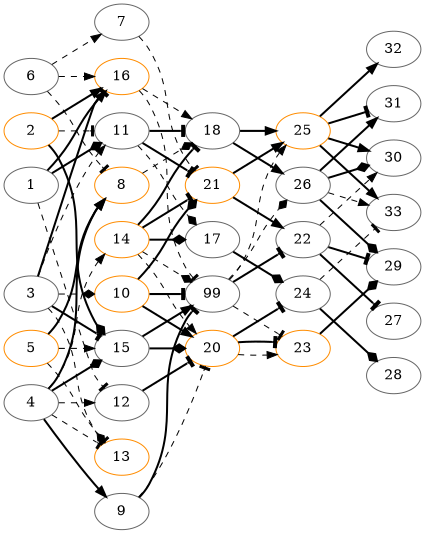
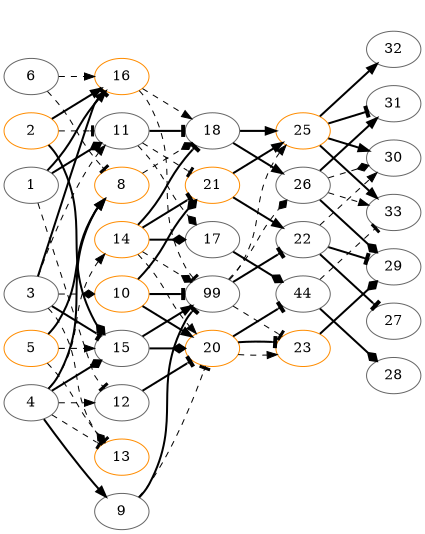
  digraph {
    rankdir=LR
    node [alpha=0.06 color=gray40]
    edge [arrowhead=normal style=bold]
    1 [alpha=0.01 expect_size=57846374084222656]
    11 [expect_size=1426327299162112000]
    12 [alpha=0.08 expect_size=2619071881734520832]
    16 [alpha=0.08 color=darkorange expect_size=1810738845932095]
    21 [alpha=0.17 color=darkorange expect_size=74091009732952416]
    18 [alpha=0.13 expect_size=118756353815414560]
    17 [alpha=0.04 expect_size=631220386632081152]
    20 [alpha=0.09 color=darkorange expect_size=4901271186178048000]
    n9 [alpha=0.04 expect_size=609147967592464384 label=99]
    25 [alpha=0.05 color=darkorange expect_size=2306266425378784]
    22 [alpha=0.15 expect_size=480878312125272]
    26 [alpha=0.12 expect_size=1169758988675251]
-   24 [expect_size=28881566302208000000]
+   24 [expect_size=28881566302208000000 label=44]
    23 [alpha=0.02 color=darkorange expect_size=60447722361005016]
    2 [alpha=0.10 color=darkorange expect_size=3205116304098325]
    15 [expect_size=61653313221027664]
    3 [alpha=0.04 expect_size=12728612687132236]
    10 [alpha=0.09 color=darkorange expect_size=60991062977524096]
    13 [alpha=0.19 color=darkorange expect_size=7356952805883510784]
    4 [alpha=0.13 expect_size=3268678405284954112]
    8 [color=darkorange expect_size=7118586357268029]
    9 [alpha=0.05 expect_size=7683639743290284]
    14 [alpha=0.19 color=darkorange expect_size=7646588524862373888]
    5 [alpha=0.02 color=darkorange expect_size=623255093522446]
    6 [alpha=0.18 expect_size=255061389726237760]
-   7 [alpha=0.13 expect_size=4600065586127693]
    33 [expect_size=156391783109773754368]
    30 [alpha=0.01 expect_size=8115526343675484]
    31 [alpha=0.14 expect_size=53632862660968616]
    32 [alpha=0.01 expect_size=89744825630217008]
    29 [alpha=0.16 expect_size=144580548380630336]
    27 [alpha=0.11 expect_size=106294581806209824]
    28 [expect_size=113889261962529865728]
    1 -> 11 [arrowhead=diamond]
    1 -> 12 [arrowhead=tee style=dashed]
    1 -> 16
-   11 -> 21 [arrowhead=tee]
+   11 -> 21 [arrowhead=tee style=dashed]
    11 -> 18 [arrowhead=tee]
    11 -> 17 [arrowhead=diamond style=dashed]
    12 -> 20 [arrowhead=tee]
    16 -> 18 [style=dashed]
    16 -> n9 [arrowhead=tee style=dashed]
    21 -> 25
    21 -> 22
    18 -> 25
    18 -> 26
    17 -> 24 [arrowhead=diamond]
    20 -> 24 [arrowhead=tee]
    20 -> 23 [style=dashed]
    20 -> 23 [arrowhead=tee]
    n9 -> 25 [style=dashed]
    n9 -> 22 [arrowhead=tee]
    n9 -> 26 [arrowhead=diamond style=dashed]
    n9 -> 23 [arrowhead=tee style=dashed]
    25 -> 33
    25 -> 30
    25 -> 31 [arrowhead=tee]
    25 -> 32
    22 -> 30 [style=dashed]
    22 -> 29 [arrowhead=tee]
    22 -> 27 [arrowhead=tee]
    26 -> 33 [style=dashed]
-   26 -> 30 [arrowhead=diamond]
+   26 -> 30 [arrowhead=diamond style=dashed]
    26 -> 31
    26 -> 29 [arrowhead=diamond]
    24 -> 33 [arrowhead=tee style=dashed]
    24 -> 28 [arrowhead=diamond]
    23 -> 29 [arrowhead=diamond]
    2 -> 11 [arrowhead=tee style=dashed]
    2 -> 16
    2 -> 15 [arrowhead=diamond]
    15 -> 20 [arrowhead=diamond]
    15 -> n9
    3 -> 11 [style=dashed]
    3 -> 16 [arrowhead=tee]
    3 -> 15 [arrowhead=tee]
    3 -> 10 [arrowhead=diamond style=dashed]
    3 -> 13 [arrowhead=diamond style=dashed]
    10 -> 21 [arrowhead=diamond]
    10 -> 20
    10 -> n9 [arrowhead=tee]
    4 -> 12 [style=dashed]
    4 -> 15 [arrowhead=diamond]
    4 -> 13 [arrowhead=tee style=dashed]
    4 -> 8
    4 -> 9
    4 -> 14 [style=dashed]
    8 -> 18 [arrowhead=diamond style=dashed]
    9 -> 20 [arrowhead=tee style=dashed]
    9 -> n9 [arrowhead=tee]
    14 -> 21 [arrowhead=tee]
    14 -> 18 [arrowhead=tee]
    14 -> 17 [arrowhead=diamond]
    14 -> 20 [style=dashed]
    14 -> n9 [arrowhead=diamond style=dashed]
    5 -> 15 [style=dashed]
    5 -> 13 [arrowhead=tee style=dashed]
    5 -> 8
    6 -> 16 [style=dashed]
    6 -> 8 [arrowhead=tee style=dashed]
-   6 -> 7 [style=dashed]
-   7 -> 21 [arrowhead=tee style=dashed]
  }
